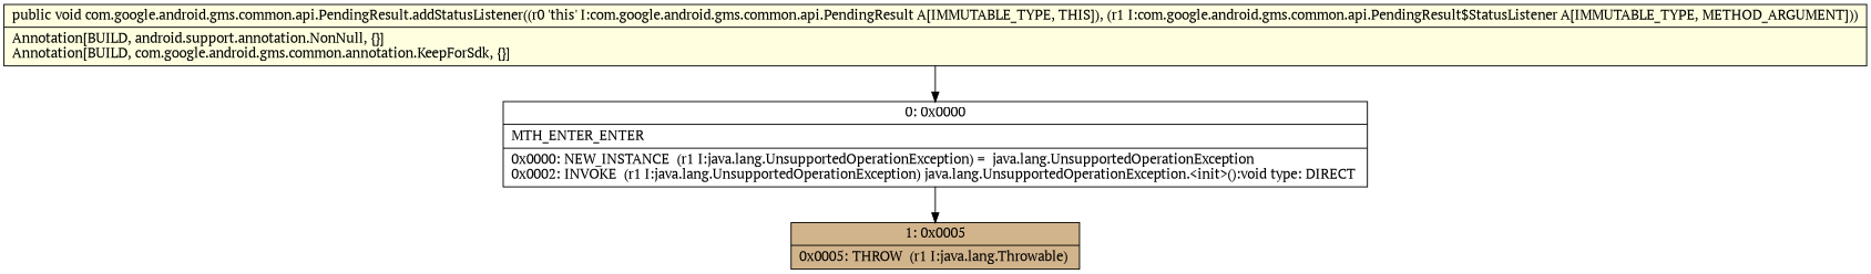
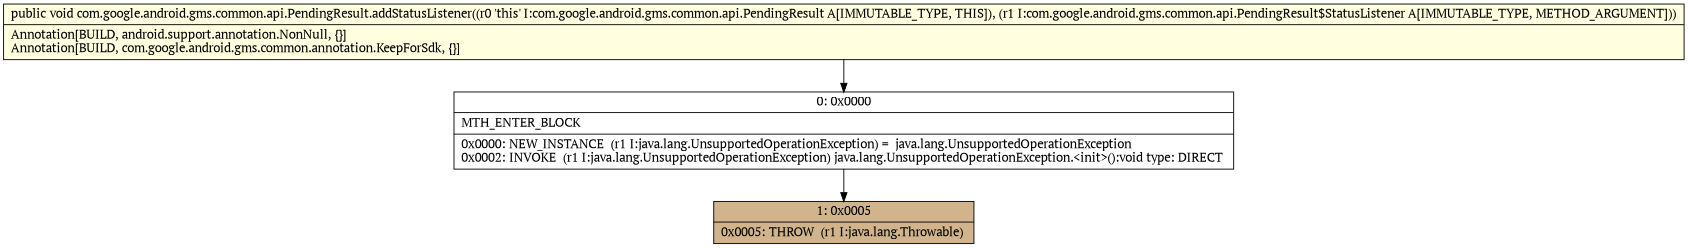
  digraph {
    fontname="PT Serif"
    node [shape=record style=filled fontname="PT Serif"]
    edge [fontname="PT Serif"]
-   n1 [label="{0\:\ 0x0000|MTH_ENTER_ENTER\l|0x0000: NEW_INSTANCE  (r1 I:java.lang.UnsupportedOperationException) =  java.lang.UnsupportedOperationException \l0x0002: INVOKE  (r1 I:java.lang.UnsupportedOperationException) java.lang.UnsupportedOperationException.\<init\>():void type: DIRECT \l}" fillcolor=white]
+   n1 [label="{0\:\ 0x0000|MTH_ENTER_BLOCK\l|0x0000: NEW_INSTANCE  (r1 I:java.lang.UnsupportedOperationException) =  java.lang.UnsupportedOperationException \l0x0002: INVOKE  (r1 I:java.lang.UnsupportedOperationException) java.lang.UnsupportedOperationException.\<init\>():void type: DIRECT \l}" fillcolor=white]
    n2 [label="{1\:\ 0x0005|0x0005: THROW  (r1 I:java.lang.Throwable) \l}" fillcolor=tan]
    n3 [label="{public void com.google.android.gms.common.api.PendingResult.addStatusListener((r0 'this' I:com.google.android.gms.common.api.PendingResult A[IMMUTABLE_TYPE, THIS]), (r1 I:com.google.android.gms.common.api.PendingResult$StatusListener A[IMMUTABLE_TYPE, METHOD_ARGUMENT]))  | Annotation[BUILD, android.support.annotation.NonNull, \{\}]\lAnnotation[BUILD, com.google.android.gms.common.annotation.KeepForSdk, \{\}]\l}" fillcolor=lightyellow]
    n1 -> n2
    n3 -> n1
  }
